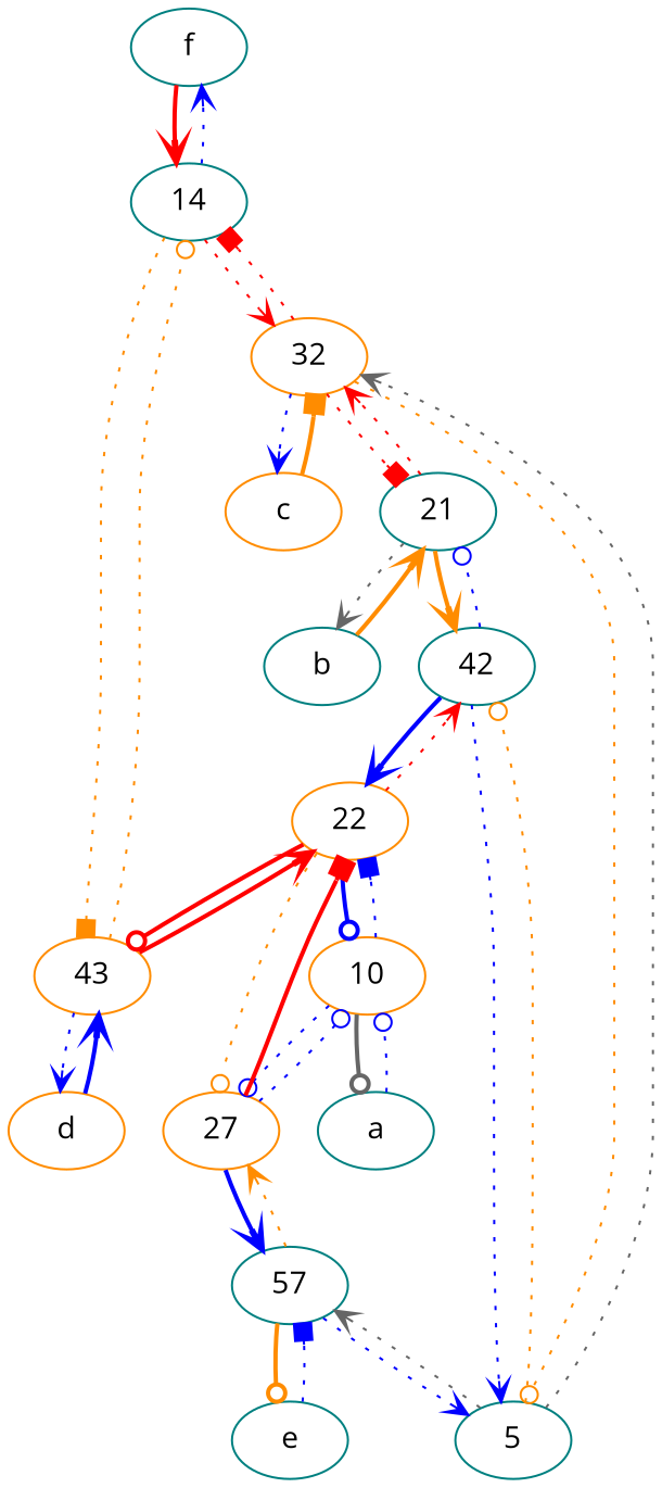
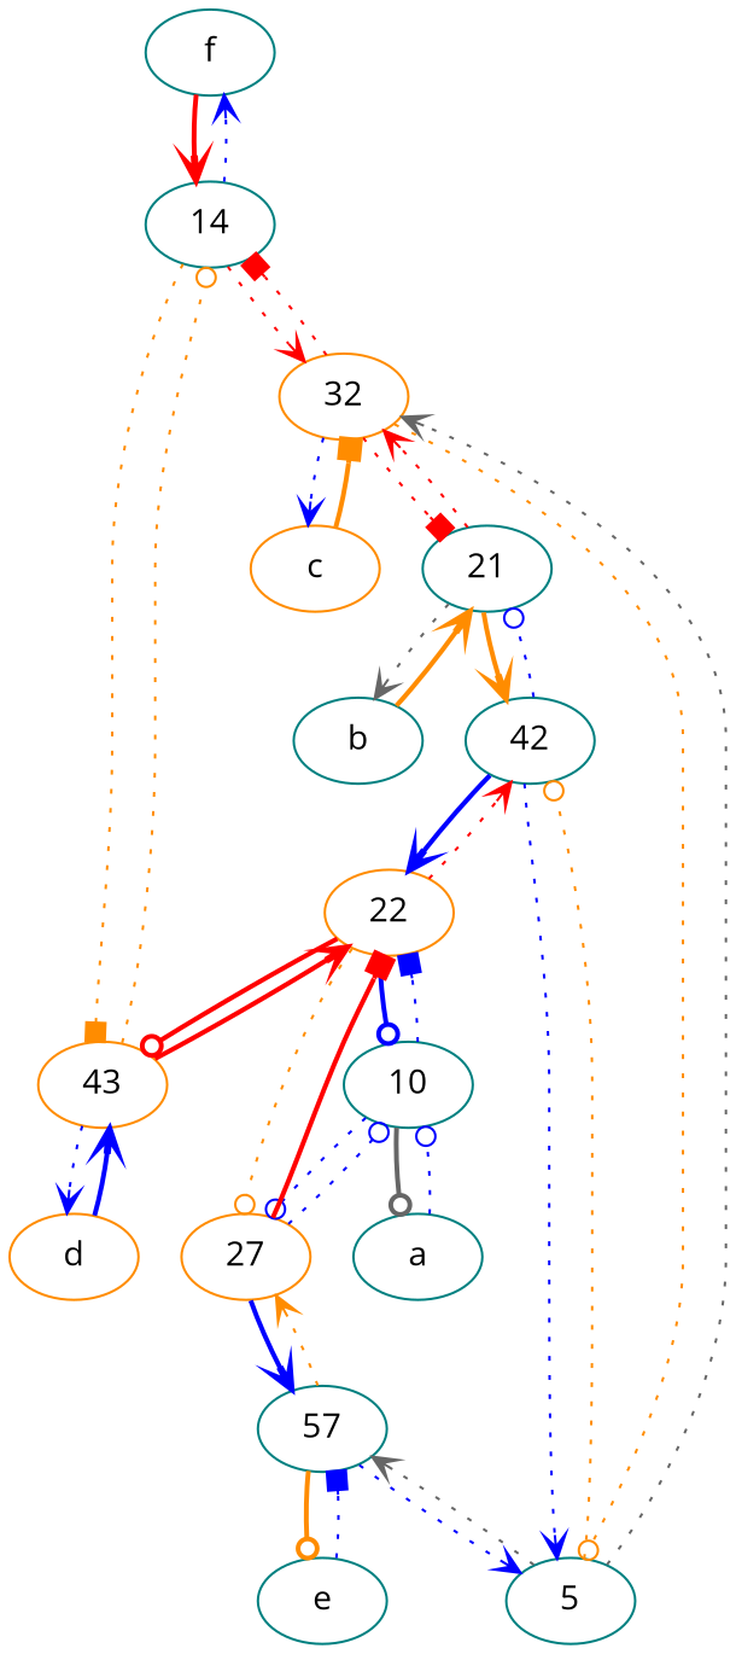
  digraph {
    fontname="Open Sans"
    node [color=teal fontname="Open Sans"]
    edge [arrowhead=vee color=blue fontname="Open Sans" style=dotted]
    f
    14
    43 [color=darkorange]
    32 [color=darkorange]
    n5 [color=darkorange label=22]
    d [color=darkorange]
    c [color=darkorange]
    5
    21
-   10 [color=darkorange]
+   10
    27 [color=darkorange]
    a
    57
    42
    e
    b
    f -> 14 [color=red style=bold]
    14 -> f
    14 -> 43 [arrowhead=box color=darkorange]
    14 -> 32 [color=red]
    43 -> 14 [arrowhead=odot color=darkorange]
    43 -> n5 [color=red style=bold]
    43 -> d
    32 -> 14 [arrowhead=box color=red]
    32 -> c
    32 -> 5 [arrowhead=odot color=darkorange]
    32 -> 21 [arrowhead=box color=red]
    n5 -> 43 [arrowhead=odot color=red style=bold]
    n5 -> 10 [arrowhead=odot style=bold]
    n5 -> 27 [arrowhead=odot color=darkorange]
    n5 -> 42 [color=red]
    d -> 43 [style=bold]
    c -> 32 [arrowhead=box color=darkorange style=bold]
    5 -> 32 [color=gray40]
    5 -> 57 [color=gray40]
    5 -> 42 [arrowhead=odot color=darkorange]
    21 -> 32 [color=red]
    21 -> 42 [color=darkorange style=bold]
    21 -> b [color=gray40]
    10 -> n5 [arrowhead=box]
    10 -> 27 [arrowhead=odot]
    10 -> a [arrowhead=odot color=gray40 style=bold]
    27 -> n5 [arrowhead=box color=red style=bold]
    27 -> 10 [arrowhead=odot]
    27 -> 57 [style=bold]
    a -> 10 [arrowhead=odot]
    57 -> 5
    57 -> 27 [color=darkorange]
    57 -> e [arrowhead=odot color=darkorange style=bold]
    42 -> n5 [style=bold]
    42 -> 5
    42 -> 21 [arrowhead=odot]
    e -> 57 [arrowhead=box]
    b -> 21 [color=darkorange style=bold]
  }
